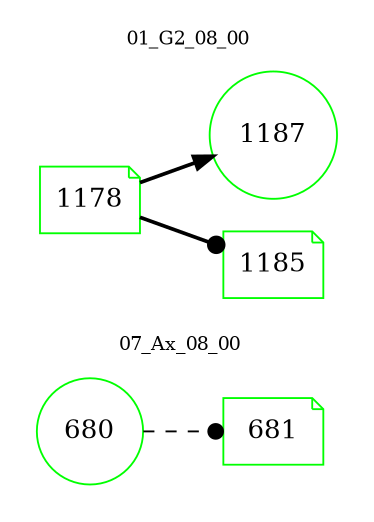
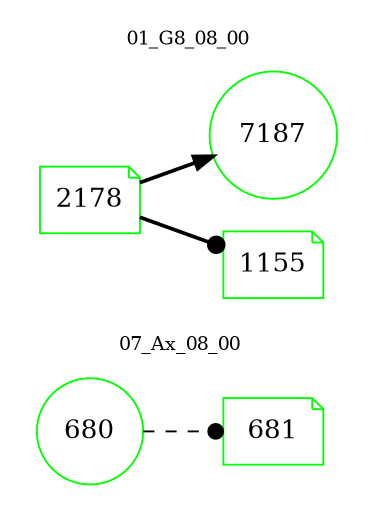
  digraph {
    rankdir=LR
    node [color=green shape=note]
    edge [arrowhead=dot color=black style=bold]
    n1 [label=680 shape=circle]
    n2 [label=681]
-   n3 [label=1178]
-   n4 [label=1185]
-   n5 [label=1187 shape=circle]
+   n3 [label=2178]
+   n4 [label=1155]
+   n5 [label=7187 shape=circle]
    subgraph cluster_1 {
      color=white
      fontsize=10
      label="07_Ax_08_00"
      n1
      n2
    }
    subgraph cluster_2 {
      color=white
      fontsize=10
-     label="01_G2_08_00"
+     label="01_G8_08_00"
      n3
      n4
      n5
    }
    n1 -> n2 [style=dashed]
    n3 -> n4
    n3 -> n5 [arrowhead=normal]
  }
